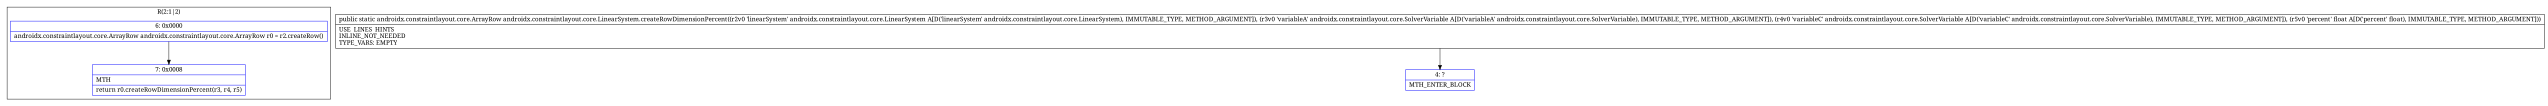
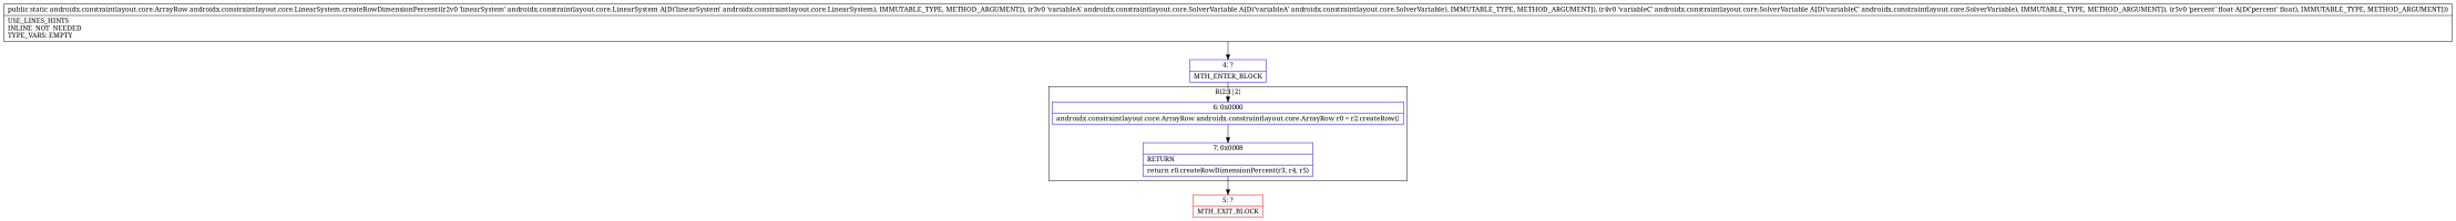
  digraph {
    fontname="Noto Serif"
    node [color=blue fontname="Noto Serif" shape=record]
    edge [fontname="Noto Serif"]
    n1 [label="{6\:\ 0x0000|androidx.constraintlayout.core.ArrayRow androidx.constraintlayout.core.ArrayRow r0 = r2.createRow()\l}"]
-   n2 [label="{7\:\ 0x0008|MTH\l|return r0.createRowDimensionPercent(r3, r4, r5)\l}"]
+   n2 [label="{7\:\ 0x0008|RETURN\l|return r0.createRowDimensionPercent(r3, r4, r5)\l}"]
+   n3 [color=red label="{5\:\ ?|MTH_EXIT_BLOCK\l}"]
    n4 [label="{4\:\ ?|MTH_ENTER_BLOCK\l}"]
    n5 [label="{public static androidx.constraintlayout.core.ArrayRow androidx.constraintlayout.core.LinearSystem.createRowDimensionPercent((r2v0 'linearSystem' androidx.constraintlayout.core.LinearSystem A[D('linearSystem' androidx.constraintlayout.core.LinearSystem), IMMUTABLE_TYPE, METHOD_ARGUMENT]), (r3v0 'variableA' androidx.constraintlayout.core.SolverVariable A[D('variableA' androidx.constraintlayout.core.SolverVariable), IMMUTABLE_TYPE, METHOD_ARGUMENT]), (r4v0 'variableC' androidx.constraintlayout.core.SolverVariable A[D('variableC' androidx.constraintlayout.core.SolverVariable), IMMUTABLE_TYPE, METHOD_ARGUMENT]), (r5v0 'percent' float A[D('percent' float), IMMUTABLE_TYPE, METHOD_ARGUMENT]))  | USE_LINES_HINTS\lINLINE_NOT_NEEDED\lTYPE_VARS: EMPTY\l}" color=""]
    subgraph cluster_1 {
      label="R(2:1|2)"
      n1
      n2
    }
    n1 -> n2
+   n2 -> n3
+   n4 -> n1
    n5 -> n4
  }
